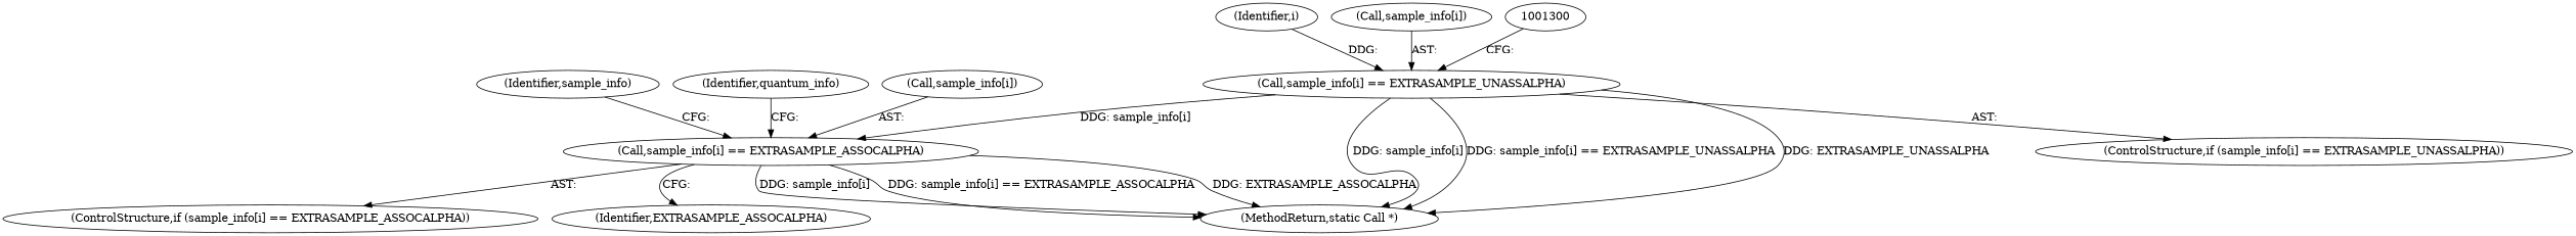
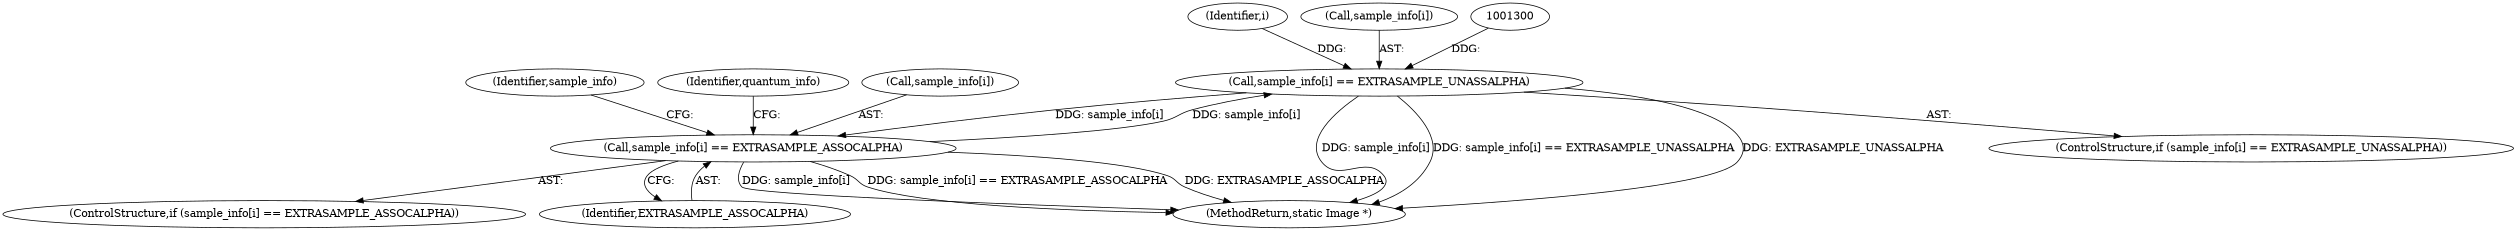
  digraph {
    fontname="DejaVu Serif"
    node [fontname="DejaVu Serif"]
    edge [fontname="DejaVu Serif"]
    n1 [label="(Call,sample_info[i] == EXTRASAMPLE_UNASSALPHA)"]
    n2 [label="(Call,sample_info[i] == EXTRASAMPLE_ASSOCALPHA)"]
    n3 [label="(ControlStructure,if (sample_info[i] == EXTRASAMPLE_UNASSALPHA))"]
-   n4 [label="(MethodReturn,static Call *)"]
+   n4 [label="(MethodReturn,static Image *)"]
    n5 [label="(ControlStructure,if (sample_info[i] == EXTRASAMPLE_ASSOCALPHA))"]
    n6 [label="(Identifier,EXTRASAMPLE_ASSOCALPHA)"]
    n7 [label="(Identifier,i)"]
    n8 [label="(Call,sample_info[i])"]
    n9 [label="(Identifier,sample_info)"]
    n10 [label="(Identifier,quantum_info)"]
    n11 [label="(Call,sample_info[i])"]
    1001300
    n1 -> n2 [label="DDG: sample_info[i]"]
    n1 -> n3 [label="AST: "]
    n1 -> n4 [label="DDG: sample_info[i]"]
    n1 -> n4 [label="DDG: sample_info[i] == EXTRASAMPLE_UNASSALPHA"]
    n1 -> n4 [label="DDG: EXTRASAMPLE_UNASSALPHA"]
+   n2 -> n1 [label="DDG: sample_info[i]"]
    n2 -> n4 [label="DDG: sample_info[i]"]
    n2 -> n4 [label="DDG: sample_info[i] == EXTRASAMPLE_ASSOCALPHA"]
    n2 -> n4 [label="DDG: EXTRASAMPLE_ASSOCALPHA"]
    n2 -> n5 [label="AST: "]
    n2 -> n6 [label="CFG: "]
+   n6 -> n2 [label="AST: "]
    n7 -> n1 [label="DDG: "]
    n8 -> n1 [label="AST: "]
    n9 -> n2 [label="CFG: "]
    n10 -> n2 [label="CFG: "]
    n11 -> n2 [label="AST: "]
-   1001300 -> n1 [label="CFG: "]
+   1001300 -> n1 [label="DDG: "]
  }
